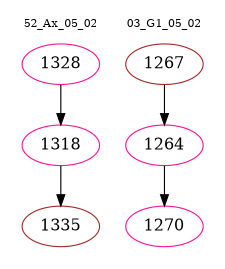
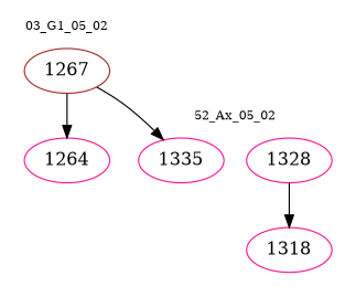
  digraph {
    node [color=deeppink]
    edge [color=black]
    n1 [label=1328]
    n2 [label=1318]
-   n3 [color=brown label=1335]
+   n3 [label=1335]
    n4 [color=brown label=1267]
    n5 [label=1264]
-   n6 [label=1270]
    subgraph cluster_1 {
      color=white
      fontsize=10
      label="52_Ax_05_02"
      n1
      n2
      n3
    }
    subgraph cluster_2 {
      color=white
      fontsize=10
      label="03_G1_05_02"
      n4
      n5
-     n6
    }
    n1 -> n2
-   n2 -> n3
+   n4 -> n3
    n4 -> n5
-   n5 -> n6
  }
